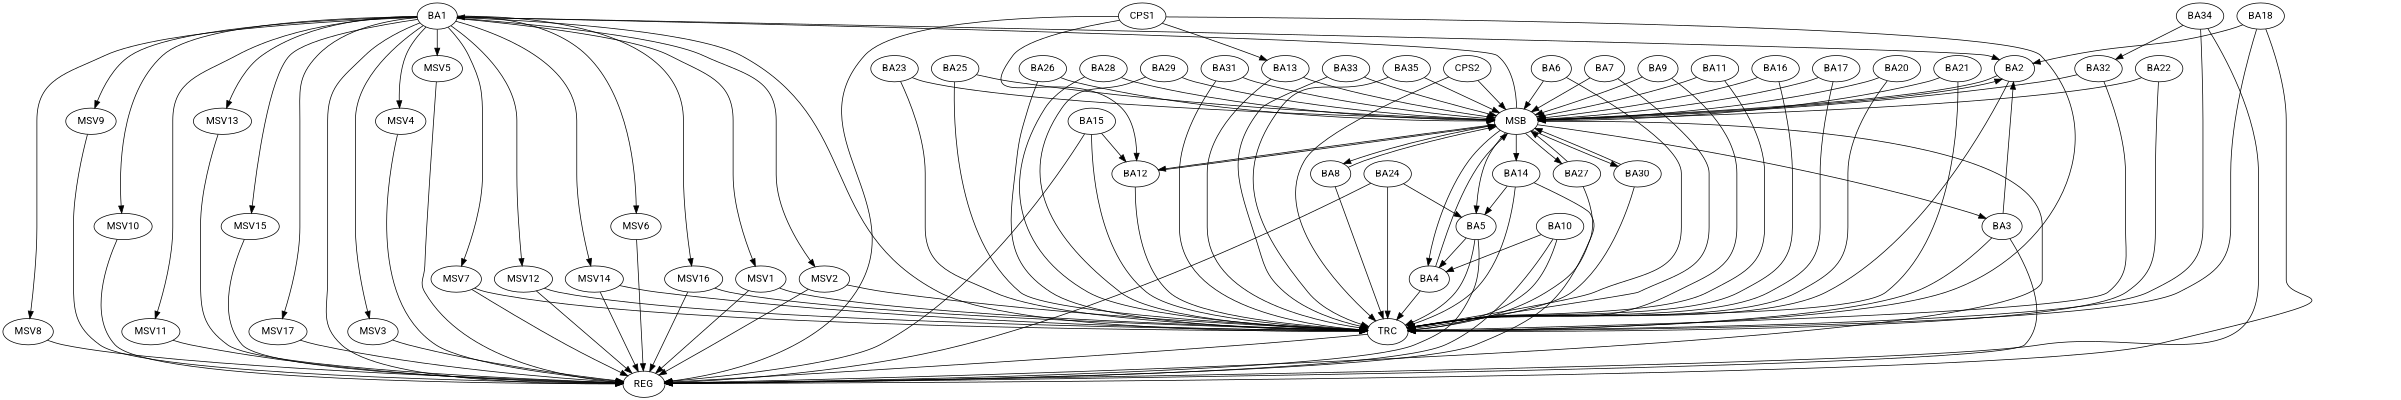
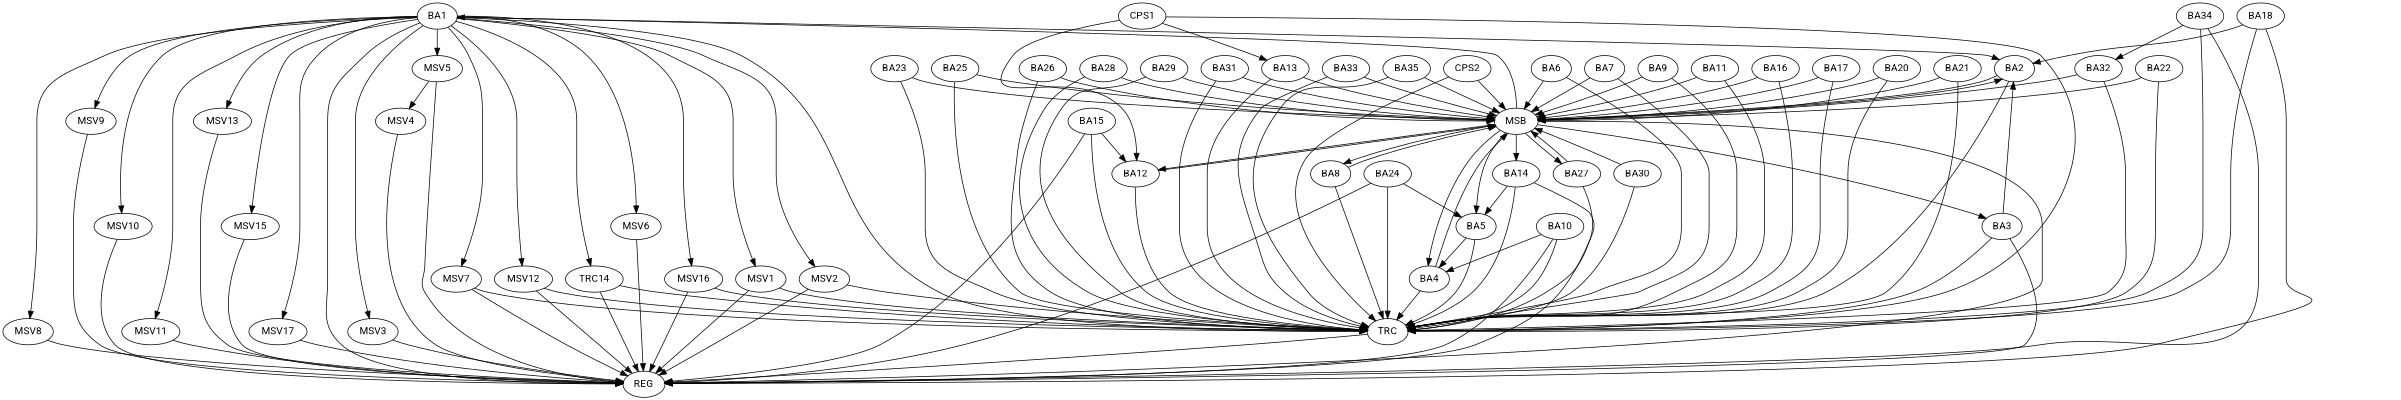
  strict digraph {
    fontname=Roboto
    node [fontname=Roboto]
    edge [fontname=Roboto]
    n1 [label=BA1]
    n2 [label=BA2]
    n3 [label=REG]
    n4 [label=TRC]
    n5 [label=MSV1]
    n6 [label=MSV2]
    n7 [label=MSV3]
    n8 [label=MSV4]
    n9 [label=MSV5]
    n10 [label=MSV6]
    n11 [label=MSV7]
    n12 [label=MSV8]
    n13 [label=MSV9]
    n14 [label=MSV10]
    n15 [label=MSV11]
    n16 [label=MSV12]
    n17 [label=MSV13]
-   n18 [label=MSV14]
+   n18 [label=TRC14]
    n19 [label=MSV15]
    n20 [label=MSV16]
    n21 [label=MSV17]
    n22 [label=MSB]
    n23 [label=BA3]
    n24 [label=BA4]
    n25 [label=BA5]
    n26 [label=BA8]
    n27 [label=BA12]
    n28 [label=BA14]
    n29 [label=BA27]
    n30 [label=BA30]
    n31 [label=BA6]
    n32 [label=BA7]
    n33 [label=BA9]
    n34 [label=BA10]
    n35 [label=BA11]
    n36 [label=BA13]
    n37 [label=BA15]
    n38 [label=BA16]
    n39 [label=BA17]
    n40 [label=BA18]
    n41 [label=BA20]
    n42 [label=BA21]
    n43 [label=BA22]
    n44 [label=BA23]
    n45 [label=BA24]
    n46 [label=BA25]
    n47 [label=BA26]
    n48 [label=BA28]
    n49 [label=BA29]
    n50 [label=BA31]
    n51 [label=BA32]
    n52 [label=BA33]
    n53 [label=BA34]
    n54 [label=BA35]
    n55 [label=CPS1]
    n56 [label=CPS2]
    n1 -> n2
    n1 -> n3
    n1 -> n4
    n1 -> n5
    n1 -> n6
    n1 -> n7
-   n1 -> n8
+   n9 -> n8
    n1 -> n9
    n1 -> n10
    n1 -> n11
    n1 -> n12
    n1 -> n13
    n1 -> n14
    n1 -> n15
    n1 -> n16
    n1 -> n17
    n1 -> n18
    n1 -> n19
    n1 -> n20
    n1 -> n21
    n2 -> n4
    n2 -> n22
    n4 -> n3
    n5 -> n3
    n5 -> n4
    n6 -> n3
    n6 -> n4
    n7 -> n3
    n8 -> n3
    n9 -> n3
    n10 -> n3
    n11 -> n3
    n11 -> n4
    n12 -> n3
    n13 -> n3
    n14 -> n3
    n15 -> n3
    n16 -> n3
    n16 -> n4
    n17 -> n3
    n18 -> n3
    n18 -> n4
    n19 -> n3
    n20 -> n3
    n20 -> n4
    n21 -> n3
    n22 -> n1
    n22 -> n2
    n22 -> n3
    n22 -> n23
    n22 -> n24
    n22 -> n25
    n22 -> n26
    n22 -> n27
    n22 -> n28
    n22 -> n29
-   n22 -> n30
    n23 -> n2
    n23 -> n3
    n23 -> n4
    n24 -> n4
    n24 -> n22
-   n25 -> n3
    n25 -> n4
    n25 -> n24
    n26 -> n4
    n26 -> n22
    n27 -> n4
    n27 -> n22
    n28 -> n3
    n28 -> n4
    n28 -> n25
    n29 -> n4
    n29 -> n22
    n30 -> n4
    n30 -> n22
    n31 -> n4
    n31 -> n22
    n32 -> n4
    n32 -> n22
    n33 -> n4
    n33 -> n22
    n34 -> n3
    n34 -> n4
    n34 -> n24
    n35 -> n4
    n35 -> n22
    n36 -> n4
    n36 -> n22
    n37 -> n3
    n37 -> n4
    n37 -> n27
    n38 -> n4
    n38 -> n22
    n39 -> n4
    n39 -> n22
    n40 -> n2
    n40 -> n3
    n40 -> n4
    n41 -> n4
    n41 -> n22
    n42 -> n4
    n42 -> n22
    n43 -> n4
    n43 -> n22
    n44 -> n4
    n44 -> n22
    n45 -> n3
    n45 -> n4
    n45 -> n25
    n46 -> n4
    n46 -> n22
    n47 -> n4
    n47 -> n22
    n48 -> n4
    n48 -> n22
    n49 -> n4
    n49 -> n22
    n50 -> n4
    n50 -> n22
    n51 -> n4
    n51 -> n22
    n52 -> n4
    n52 -> n22
    n53 -> n3
    n53 -> n4
    n53 -> n51
    n54 -> n4
    n54 -> n22
-   n55 -> n3
    n55 -> n4
    n55 -> n27
    n55 -> n36
    n56 -> n4
    n56 -> n22
  }
